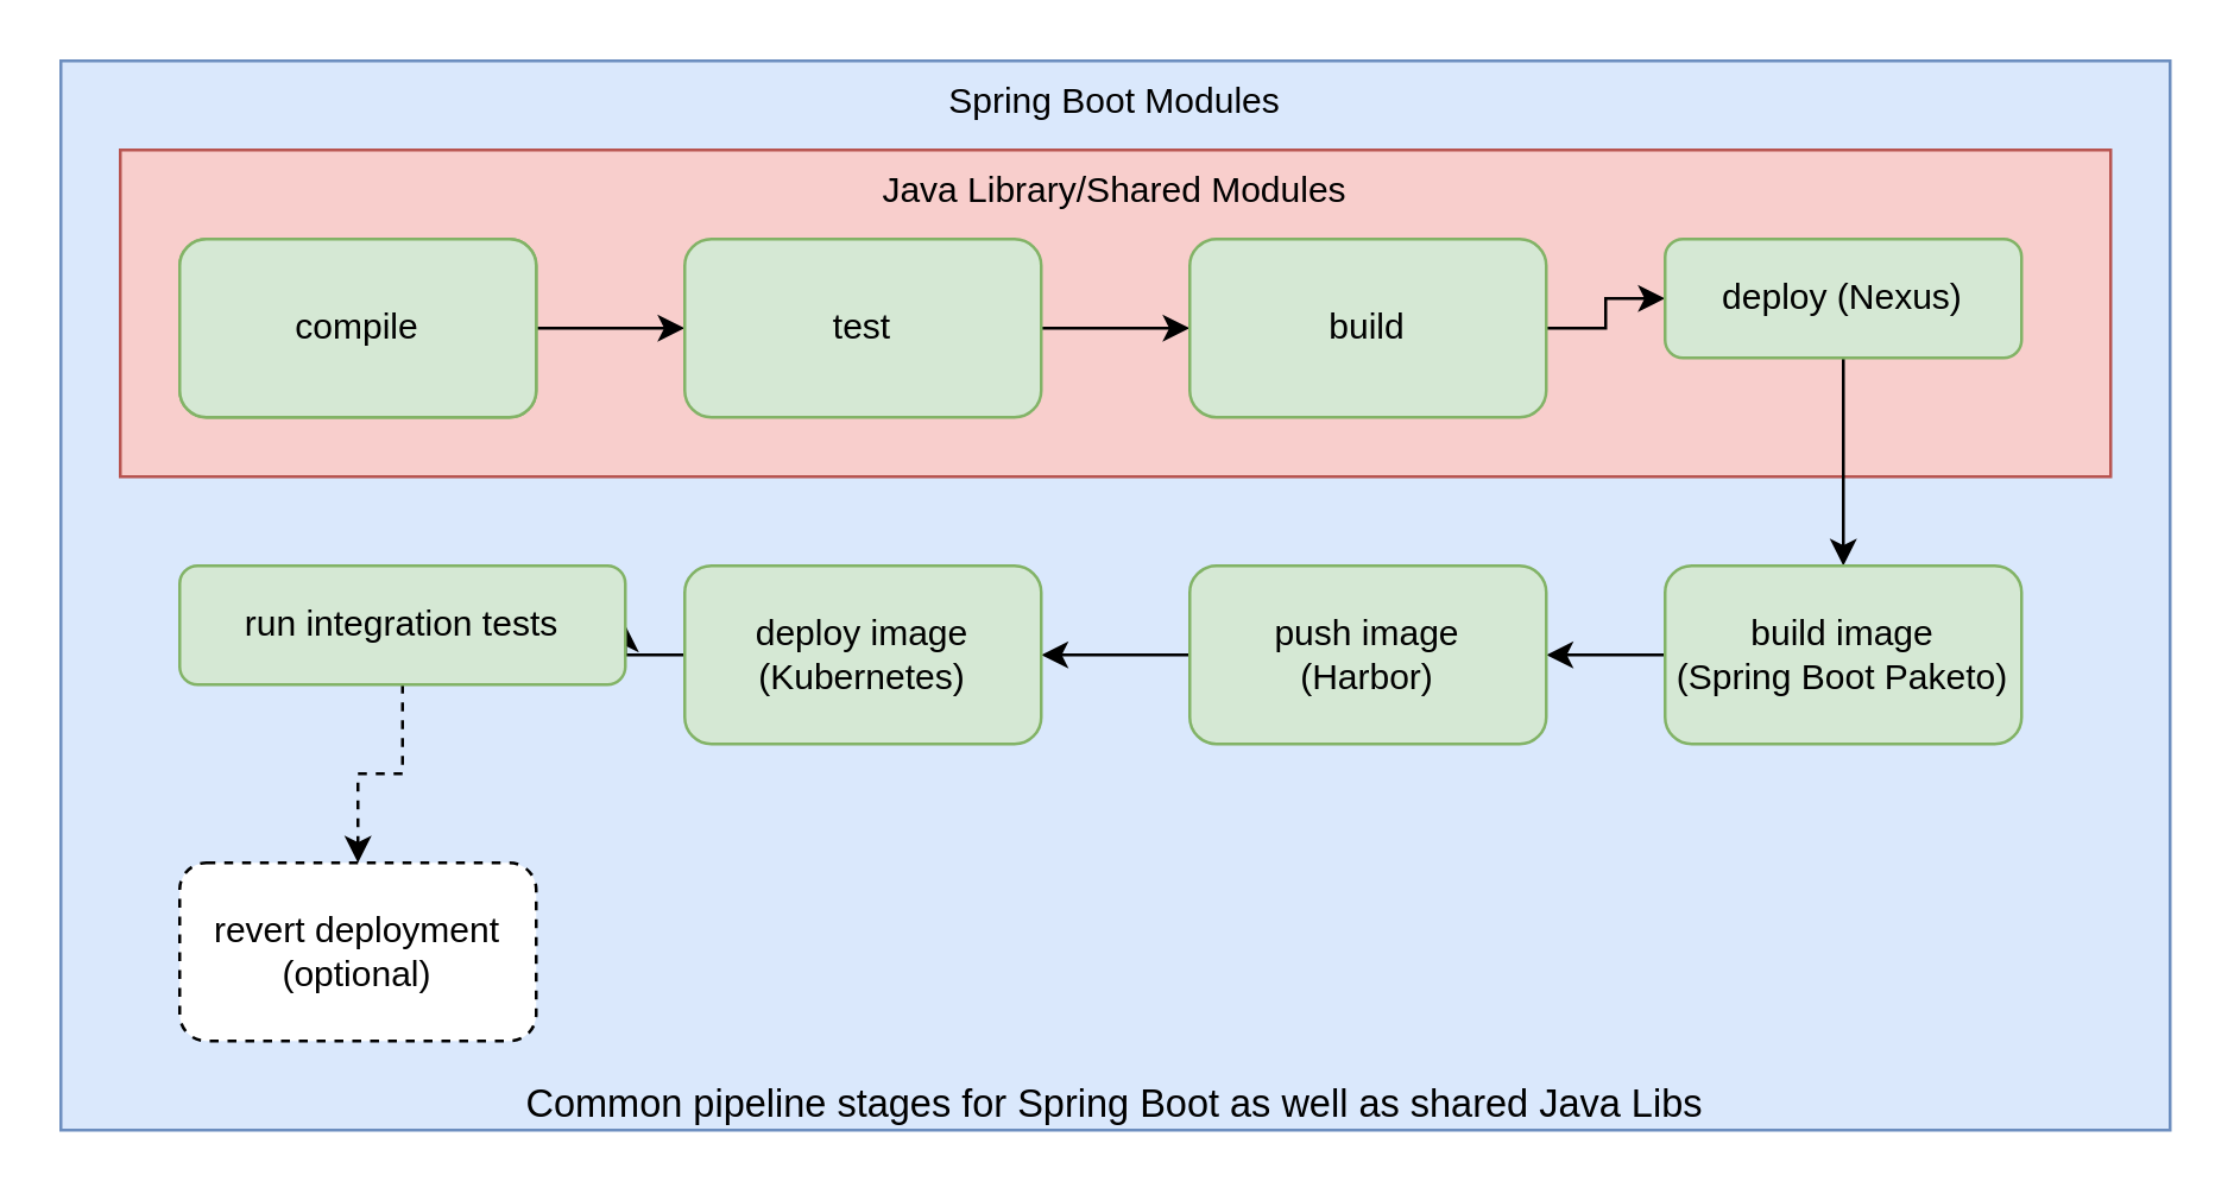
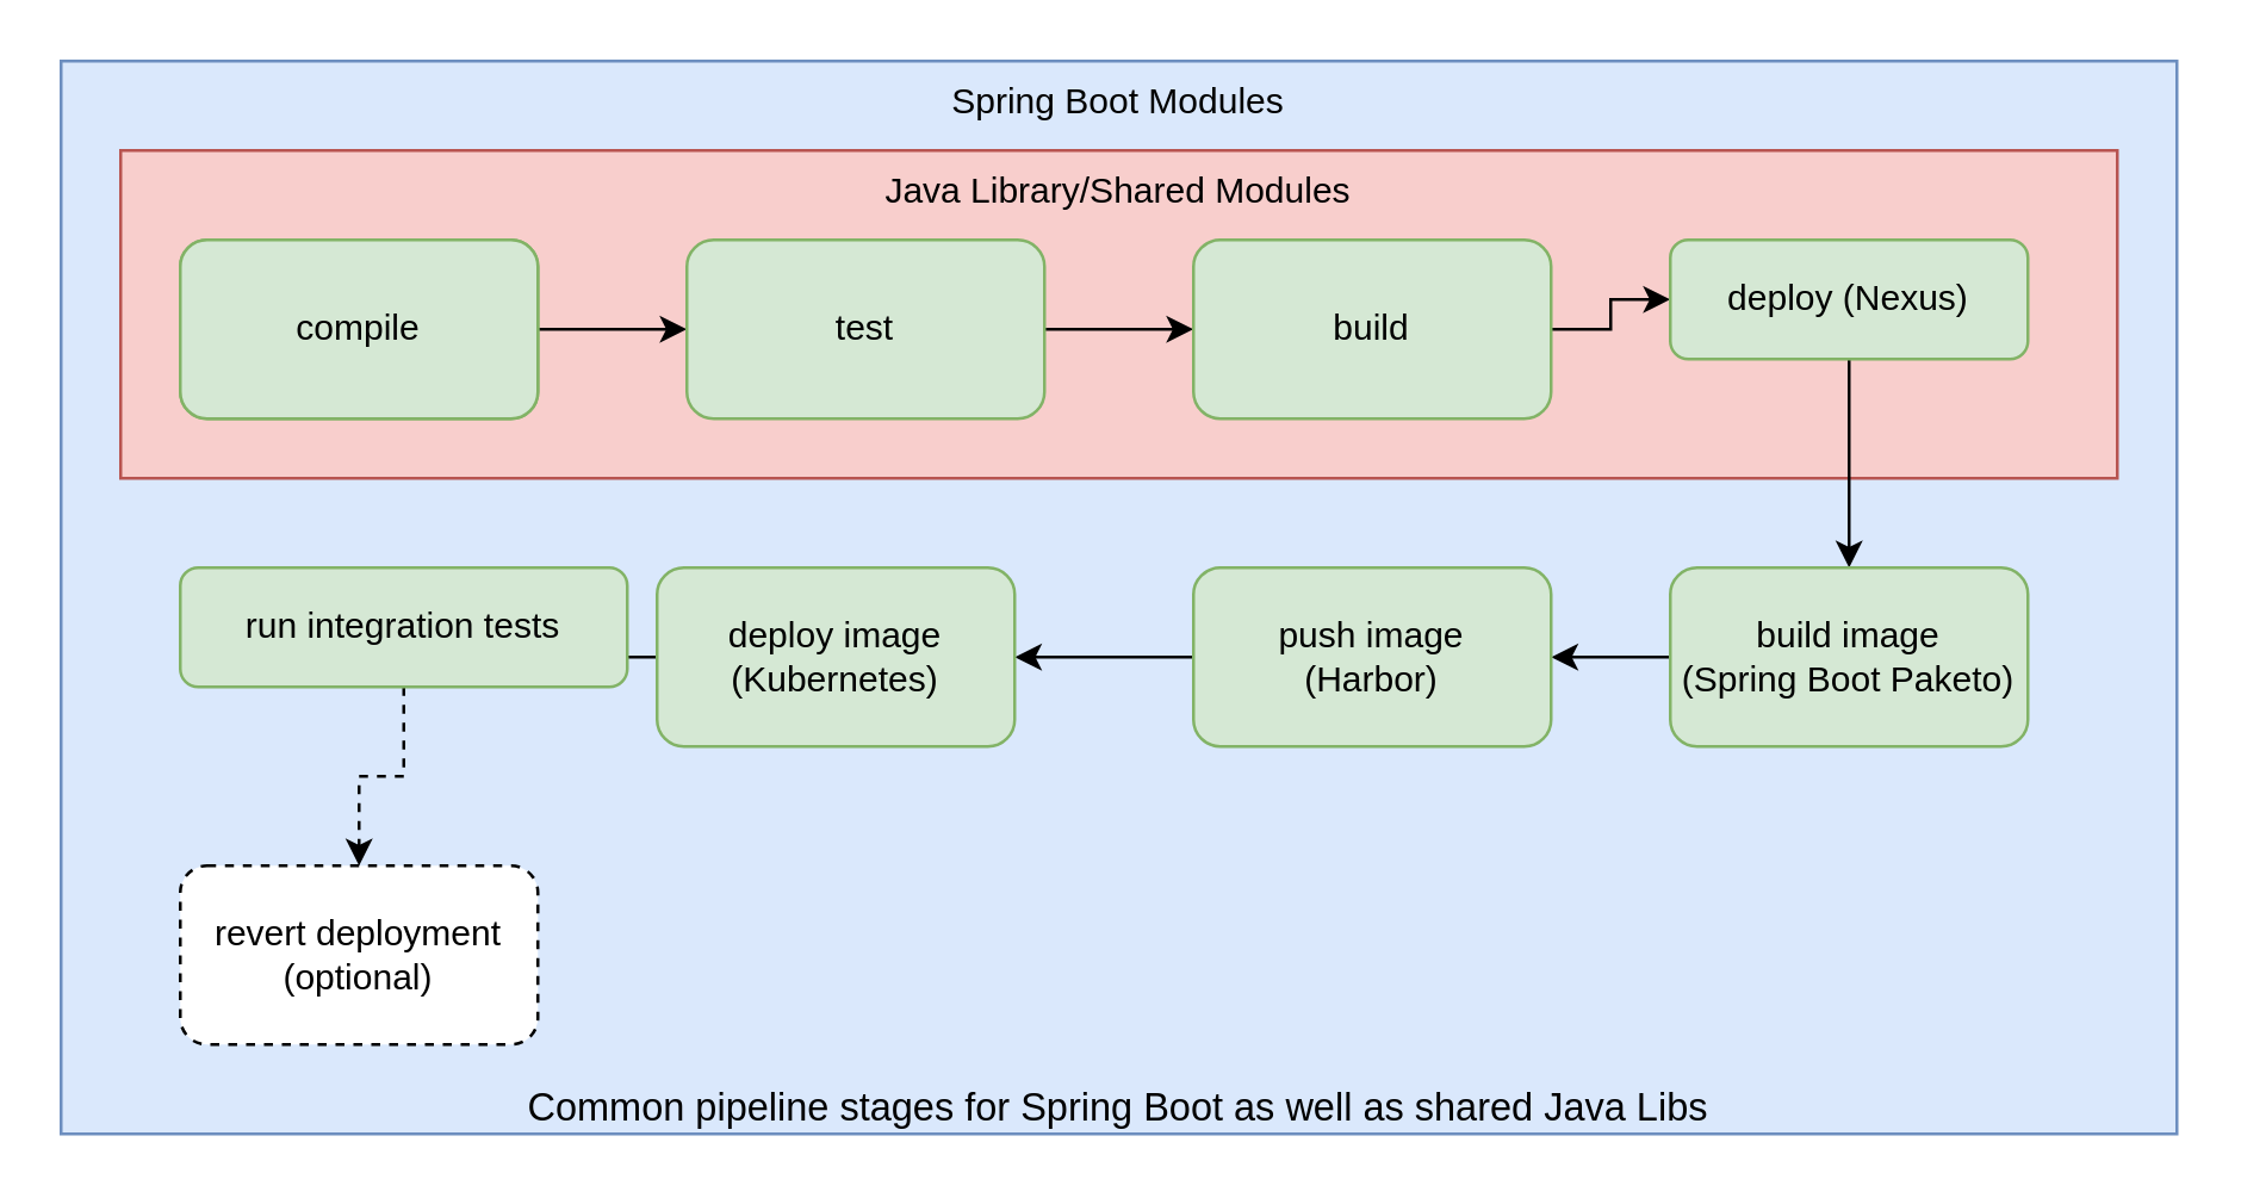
  <mxCell id="0" />
  <mxCell id="1" parent="0" />
  <mxCell id="2" value="Spring Boot Modules" style="rounded=0;whiteSpace=wrap;html=1;verticalAlign=top;fillColor=#dae8fc;strokeColor=#6c8ebf;" vertex="1" parent="1"><mxGeometry x="20" y="20" width="710" height="360" as="geometry" /></mxCell>
  <mxCell id="3" value="Java Library/Shared Modules" style="rounded=0;whiteSpace=wrap;html=1;verticalAlign=top;fillColor=#f8cecc;strokeColor=#b85450;" vertex="1" parent="1"><mxGeometry x="40" y="50" width="670" height="110" as="geometry" /></mxCell>
  <mxCell id="4" value="" style="edgeStyle=orthogonalEdgeStyle;rounded=0;orthogonalLoop=1;jettySize=auto;html=1;" edge="1" parent="1" source="5" target="7"><mxGeometry relative="1" as="geometry" /></mxCell>
  <mxCell id="5" value="compile" style="rounded=1;whiteSpace=wrap;html=1;fillColor=#d5e8d4;strokeColor=#82b366;" vertex="1" parent="1"><mxGeometry x="60" y="80" width="120" height="60" as="geometry" /></mxCell>
  <mxCell id="6" value="" style="edgeStyle=orthogonalEdgeStyle;rounded=0;orthogonalLoop=1;jettySize=auto;html=1;" edge="1" parent="1" source="7" target="9"><mxGeometry relative="1" as="geometry" /></mxCell>
  <mxCell id="7" value="test" style="rounded=1;whiteSpace=wrap;html=1;fillColor=#d5e8d4;strokeColor=#82b366;" vertex="1" parent="1"><mxGeometry x="230" y="80" width="120" height="60" as="geometry" /></mxCell>
  <mxCell id="8" value="" style="edgeStyle=orthogonalEdgeStyle;rounded=0;orthogonalLoop=1;jettySize=auto;html=1;" edge="1" parent="1" source="9" target="11"><mxGeometry relative="1" as="geometry" /></mxCell>
  <mxCell id="9" value="build" style="rounded=1;whiteSpace=wrap;html=1;fillColor=#d5e8d4;strokeColor=#82b366;" vertex="1" parent="1"><mxGeometry x="400" y="80" width="120" height="60" as="geometry" /></mxCell>
  <mxCell id="10" value="" style="edgeStyle=orthogonalEdgeStyle;rounded=0;orthogonalLoop=1;jettySize=auto;html=1;" edge="1" parent="1" source="11" target="13"><mxGeometry relative="1" as="geometry" /></mxCell>
  <mxCell id="11" value="deploy (Nexus)" style="rounded=1;whiteSpace=wrap;html=1;fillColor=#d5e8d4;strokeColor=#82b366;" vertex="1" parent="1"><mxGeometry x="560" y="80" width="120" height="40" as="geometry" /></mxCell>
  <mxCell id="12" value="" style="edgeStyle=orthogonalEdgeStyle;rounded=0;orthogonalLoop=1;jettySize=auto;html=1;" edge="1" parent="1" source="13" target="15"><mxGeometry relative="1" as="geometry" /></mxCell>
  <mxCell id="13" value="build image&lt;br&gt;(Spring Boot Paketo)" style="rounded=1;whiteSpace=wrap;html=1;fillColor=#d5e8d4;strokeColor=#82b366;" vertex="1" parent="1"><mxGeometry x="560" y="190" width="120" height="60" as="geometry" /></mxCell>
  <mxCell id="14" value="" style="edgeStyle=orthogonalEdgeStyle;rounded=0;orthogonalLoop=1;jettySize=auto;html=1;" edge="1" parent="1" source="15" target="17"><mxGeometry relative="1" as="geometry" /></mxCell>
  <mxCell id="15" value="push image&lt;br&gt;(Harbor)" style="rounded=1;whiteSpace=wrap;html=1;fillColor=#d5e8d4;strokeColor=#82b366;" vertex="1" parent="1"><mxGeometry x="400" y="190" width="120" height="60" as="geometry" /></mxCell>
  <mxCell id="16" value="" style="edgeStyle=orthogonalEdgeStyle;rounded=0;orthogonalLoop=1;jettySize=auto;html=1;" edge="1" parent="1" source="17" target="19"><mxGeometry relative="1" as="geometry" /></mxCell>
- <mxCell id="17" value="deploy image&lt;br&gt;(Kubernetes)" style="rounded=1;whiteSpace=wrap;html=1;fillColor=#d5e8d4;strokeColor=#82b366;" vertex="1" parent="1"><mxGeometry x="230" y="190" width="120" height="60" as="geometry" /></mxCell>
+ <mxCell id="17" value="deploy image&lt;br&gt;(Kubernetes)" style="rounded=1;whiteSpace=wrap;html=1;fillColor=#d5e8d4;strokeColor=#82b366;" vertex="1" parent="1"><mxGeometry x="220" y="190" width="120" height="60" as="geometry" /></mxCell>
  <mxCell id="18" value="" style="edgeStyle=orthogonalEdgeStyle;rounded=0;orthogonalLoop=1;jettySize=auto;html=1;dashed=1;" edge="1" parent="1" source="19" target="20"><mxGeometry relative="1" as="geometry" /></mxCell>
  <mxCell id="19" value="run integration tests" style="rounded=1;whiteSpace=wrap;html=1;fillColor=#d5e8d4;strokeColor=#82b366;" vertex="1" parent="1"><mxGeometry x="60" y="190" width="150" height="40" as="geometry" /></mxCell>
  <mxCell id="20" value="revert deployment&lt;br&gt;(optional)" style="rounded=1;whiteSpace=wrap;html=1;dashed=1;" vertex="1" parent="1"><mxGeometry x="60" y="290" width="120" height="60" as="geometry" /></mxCell>
  <mxCell id="21" value="&lt;font style=&quot;font-size: 13px&quot;&gt;Common pipeline stages for Spring Boot as well as shared Java Libs&lt;/font&gt;" style="text;html=1;strokeColor=none;fillColor=none;align=center;verticalAlign=middle;whiteSpace=wrap;rounded=0;" vertex="1" parent="1"><mxGeometry x="170" y="366" width="410" height="10" as="geometry" /></mxCell>
  <mxCell id="22" value="compile" style="rounded=1;whiteSpace=wrap;html=1;fillColor=#d5e8d4;strokeColor=#82b366;" vertex="1" parent="1"><mxGeometry x="60" y="80" width="120" height="60" as="geometry" /></mxCell>
